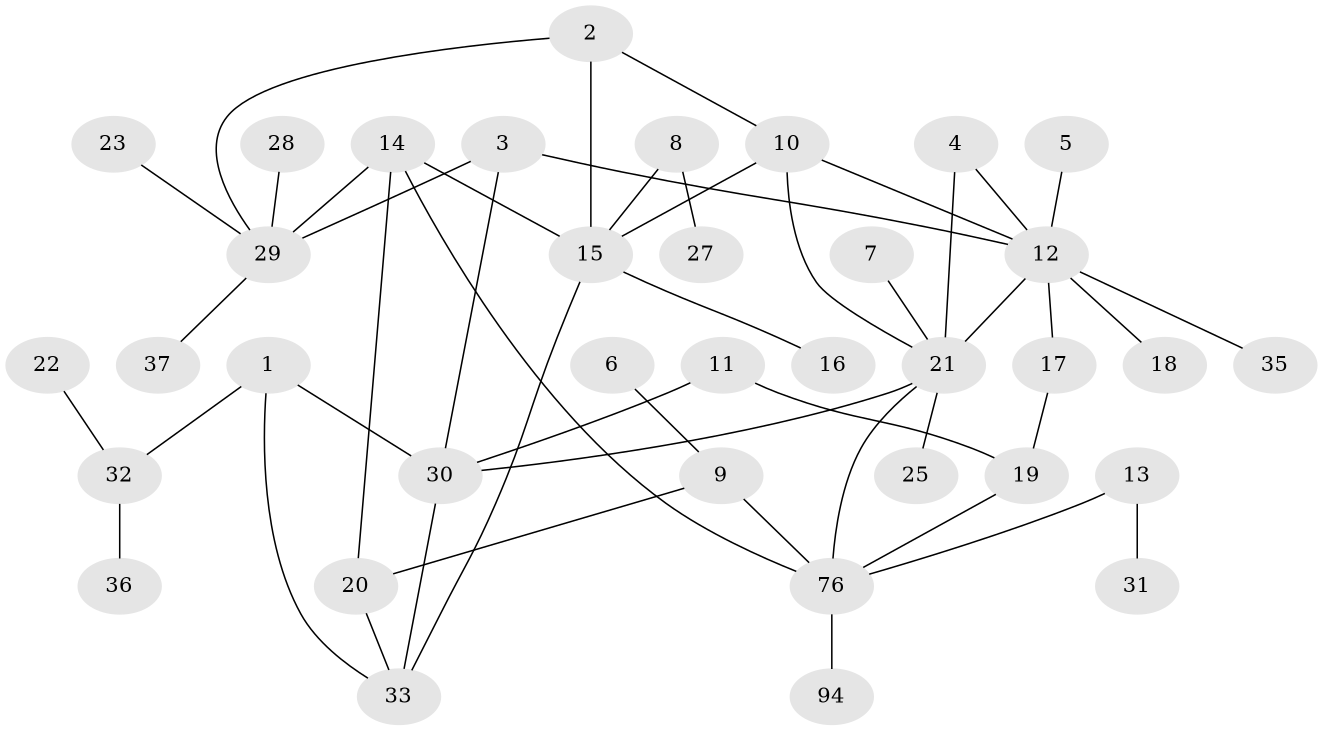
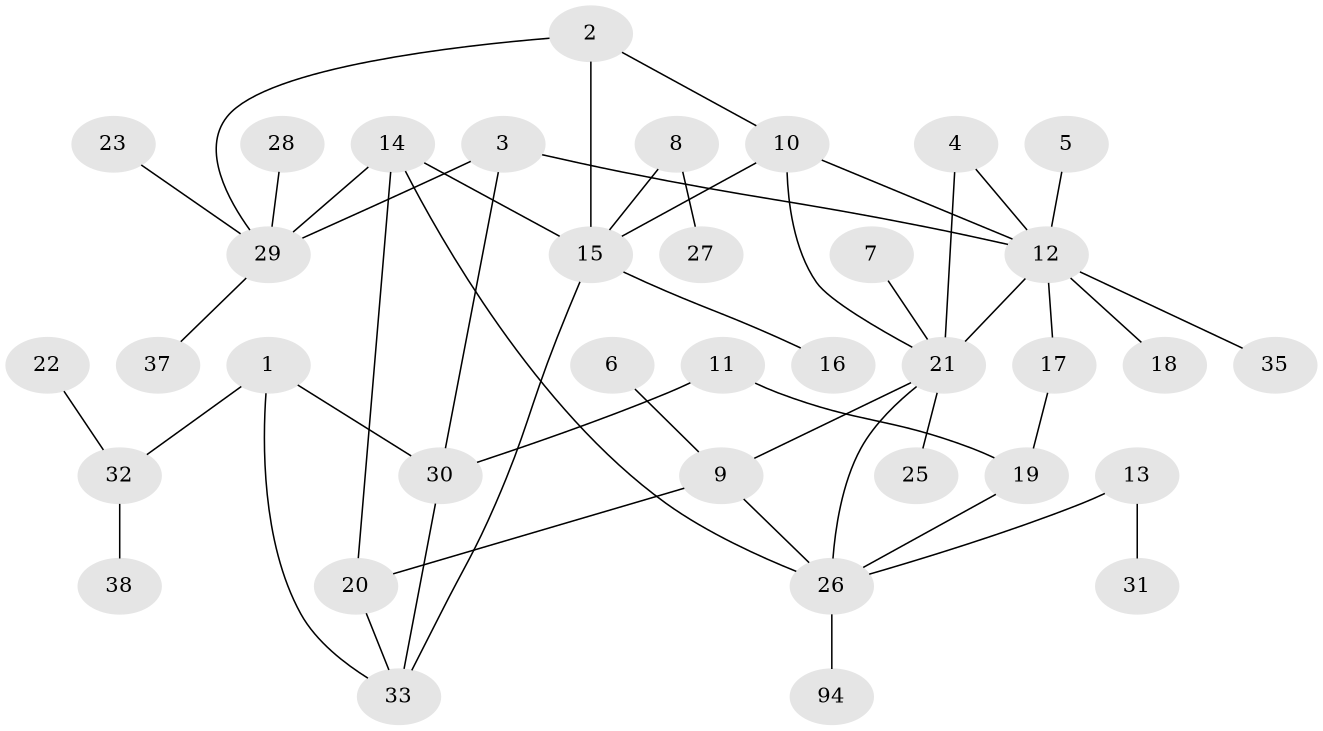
  graph {
    node [color=gray90 style=filled]
    edge [weight=1.0]
    1
    30
    32
    33
-   36
+   36 [label=38]
    2
    10
    15
    29
    12
    21
    16
    37
    3
    17
    18
    35
    4
-   26 [label=76]
+   26
    25
    5
    6
    9
    20
    7
    8
    27
    11
    19
    13
    31
    n32 [label=94]
    14
    22
    23
    28
    1 -- 30
    1 -- 32
    1 -- 33
    30 -- 33
    32 -- 36
    2 -- 10
    2 -- 15
    2 -- 29
    10 -- 15
    10 -- 12
    10 -- 21
    15 -- 33
    15 -- 16
    29 -- 37
    12 -- 21
    12 -- 17
    12 -- 18
    12 -- 35
-   21 -- 30
+   21 -- 9
    21 -- 26
    21 -- 25
    3 -- 30
    3 -- 29 [weight=2.0]
    3 -- 12
    17 -- 19
    4 -- 12
    4 -- 21
    26 -- n32
    5 -- 12
    6 -- 9
    9 -- 26
    9 -- 20
    20 -- 33
    7 -- 21
    8 -- 15
    8 -- 27
    11 -- 30
    11 -- 19
    19 -- 26
    13 -- 26
    13 -- 31
    14 -- 15
    14 -- 29
    14 -- 26
    14 -- 20
    22 -- 32
    23 -- 29
    28 -- 29
  }
